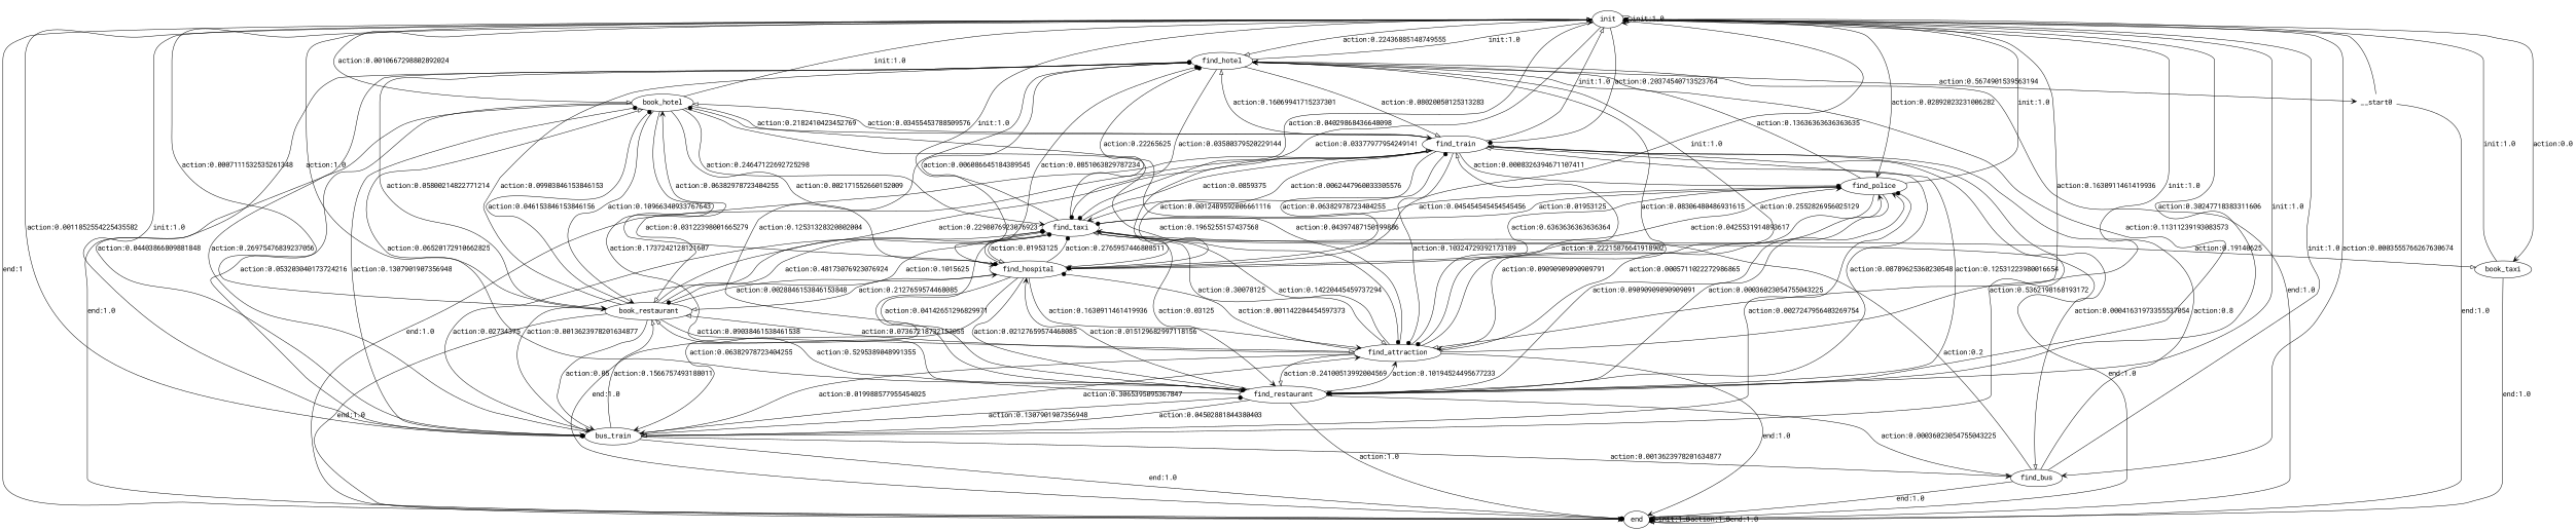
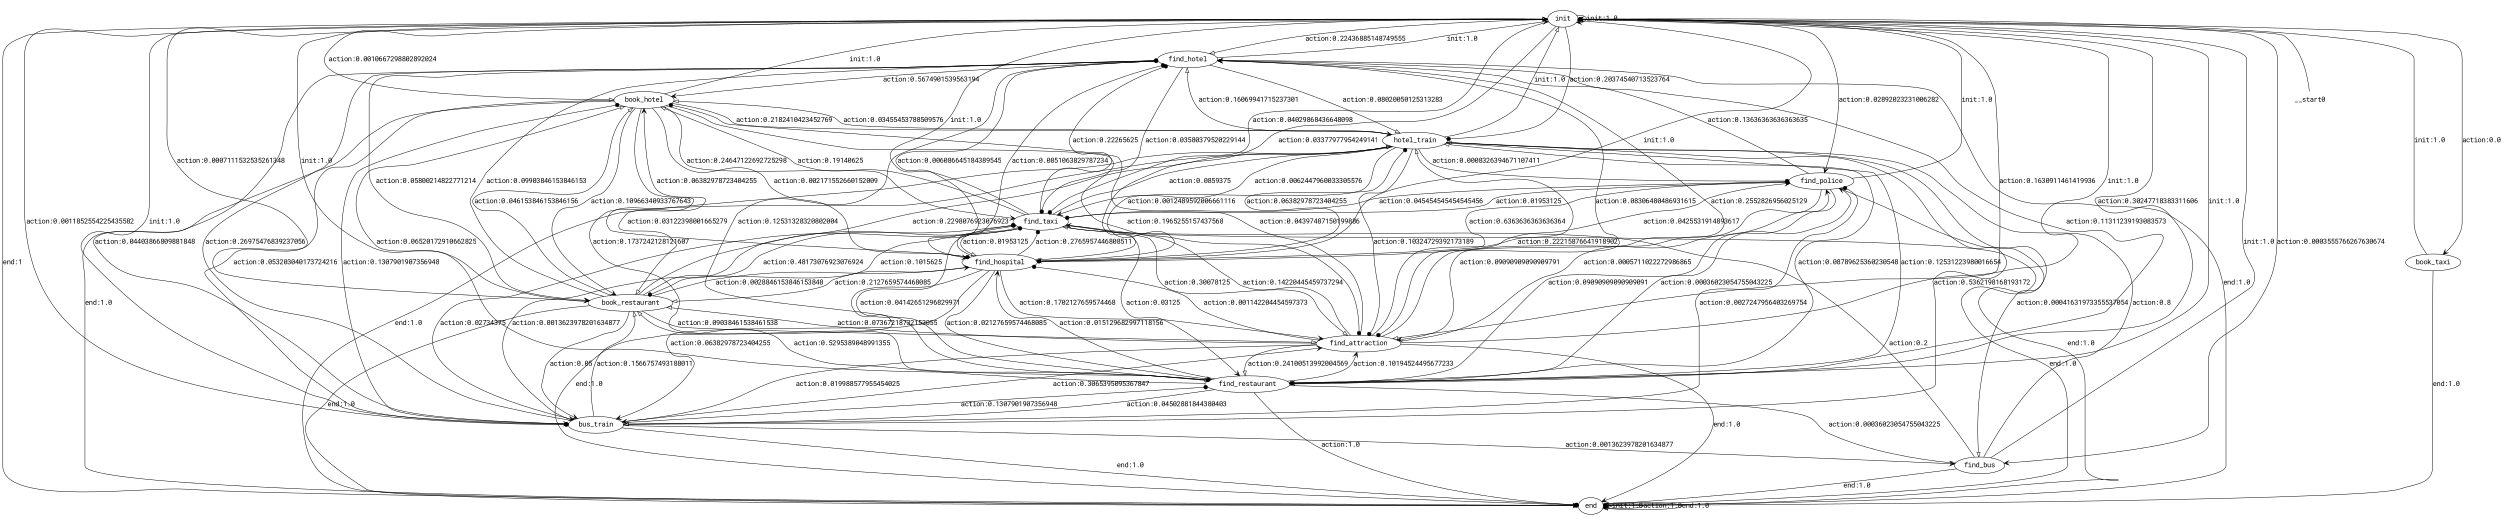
  digraph {
    fontname="Roboto Mono"
    node [fontname="Roboto Mono"]
    edge [arrowhead=vee fontname="Roboto Mono"]
    n1 [label=init]
    n2 [label=find_hotel]
    n3 [label=book_hotel]
-   n4 [label=find_train]
+   n4 [label=hotel_train]
    n5 [label=bus_train]
    n6 [label=find_attraction]
    n7 [label=find_restaurant]
    n8 [label=book_restaurant]
    n9 [label=find_hospital]
    n10 [label=book_taxi]
    n11 [label=find_taxi]
    n12 [label=find_bus]
    n13 [label=find_police]
    n14 [label=end]
    __start0 [shape=none]
    n1 -> n1 [label="init:1.0"]
    n1 -> n2 [arrowhead=onormal label="action:0.22436885148749555"]
    n1 -> n3 [arrowhead=onormal label="action:0.0010667298802892024"]
    n1 -> n4 [arrowhead=dot label="action:0.20374540713523764"]
    n1 -> n5 [arrowhead=dot label="action:0.0011852554225435582"]
    n1 -> n6 [arrowhead=onormal label="action:0.1630911461419936"]
    n1 -> n7 [arrowhead=dot label="action:0.30247718383311606"]
    n1 -> n8 [label="action:0.0007111532535261348"]
    n1 -> n9 [arrowhead=onormal label="action:0.03377977954249141"]
    n1 -> n10 [label="action:0.0"]
    n1 -> n11 [arrowhead=dot label="action:0.04029868436648098"]
    n1 -> n12 [label="action:0.0003555766267630674"]
    n1 -> n13 [label="action:0.02892023231006282"]
    n1 -> n14 [arrowhead=onormal label="end:1"]
    n2 -> n1 [label="init:1.0"]
-   n2 -> __start0 [label="action:0.5674901539563194"]
+   n2 -> n3 [label="action:0.5674901539563194"]
    n2 -> n4 [arrowhead=onormal label="action:0.08020050125313283"]
    n2 -> n5 [label="action:0.04403866809881848"]
    n2 -> n6 [arrowhead=dot label="action:0.08306480486931615"]
    n2 -> n7 [arrowhead=onormal label="action:0.12531328320802004"]
    n2 -> n8 [label="action:0.05800214822771214"]
    n2 -> n9 [label="action:0.006086645184389545"]
    n2 -> n11 [arrowhead=dot label="action:0.03580379520229144"]
    n2 -> n14 [arrowhead=onormal label="end:1.0"]
    n3 -> n1 [label="init:1.0"]
    n3 -> n4 [label="action:0.2182410423452769"]
    n3 -> n5 [arrowhead=dot label="action:0.053203040173724216"]
    n3 -> n6 [arrowhead=dot label="action:0.1965255157437568"]
    n3 -> n7 [arrowhead=dot label="action:0.1737242128121607"]
    n3 -> n8 [label="action:0.10966340933767643"]
    n3 -> n9 [arrowhead=dot label="action:0.002171552660152009"]
    n3 -> n11 [label="action:0.24647122692725298"]
    n3 -> n14 [label="end:1.0"]
    n4 -> n1 [arrowhead=onormal label="init:1.0"]
    n4 -> n2 [arrowhead=onormal label="action:0.16069941715237301"]
    n4 -> n3 [arrowhead=onormal label="action:0.03455453788509576"]
    n4 -> n5 [arrowhead=onormal label="action:0.5362198168193172"]
    n4 -> n6 [arrowhead=dot label="action:0.10324729392173189"]
    n4 -> n7 [label="action:0.12531223980016654"]
    n4 -> n8 [arrowhead=onormal label="action:0.03122398001665279"]
    n4 -> n9 [label="action:0.0012489592006661116"]
    n4 -> n11 [label="action:0.0062447960033305576"]
    n4 -> n12 [arrowhead=onormal label="action:0.00041631973355537054"]
    n4 -> n13 [arrowhead=dot label="action:0.0008326394671107411"]
    n4 -> n14 [arrowhead=onormal label="end:1.0"]
    n5 -> n1 [arrowhead=onormal label="init:1.0"]
    n5 -> n2 [arrowhead=dot label="action:0.26975476839237056"]
    n5 -> n3 [arrowhead=dot label="action:0.1307901907356948"]
    n5 -> n6 [label="action:0.3065395095367847"]
    n5 -> n7 [arrowhead=dot label="action:0.1307901907356948"]
    n5 -> n8 [arrowhead=onormal label="action:0.1566757493188011"]
    n5 -> n11 [arrowhead=dot label="action:0.0013623978201634877"]
    n5 -> n12 [label="action:0.0013623978201634877"]
    n5 -> n13 [arrowhead=dot label="action:0.0027247956403269754"]
    n5 -> n14 [arrowhead=dot label="end:1.0"]
    n6 -> n1 [arrowhead=dot label="init:1.0"]
    n6 -> n2 [label="action:0.2552826956025129"]
    n6 -> n3 [arrowhead=dot label="action:0.04397487150199886"]
    n6 -> n4 [arrowhead=onormal label="action:0.22215876641918902"]
    n6 -> n5 [label="action:0.019988577955454025"]
    n6 -> n7 [arrowhead=onormal label="action:0.24100513992004569"]
    n6 -> n8 [arrowhead=onormal label="action:0.07367218732153055"]
    n6 -> n9 [arrowhead=dot label="action:0.001142204454597373"]
    n6 -> n11 [label="action:0.14220445459737294"]
    n6 -> n13 [label="action:0.0005711022272986865"]
    n6 -> n14 [label="end:1.0"]
    n7 -> n1 [label="init:1.0"]
    n7 -> n2 [arrowhead=onormal label="action:0.11311239193083573"]
    n7 -> n3 [arrowhead=onormal label="action:0.06520172910662825"]
    n7 -> n4 [arrowhead=onormal label="action:0.08789625360230548"]
    n7 -> n5 [arrowhead=onormal label="action:0.04502881844380403"]
    n7 -> n6 [label="action:0.10194524495677233"]
    n7 -> n8 [arrowhead=onormal label="action:0.5295389048991355"]
    n7 -> n9 [label="action:0.015129682997118156"]
    n7 -> n11 [arrowhead=dot label="action:0.04142651296829971"]
    n7 -> n12 [arrowhead=onormal label="action:0.00036023054755043225"]
    n7 -> n13 [label="action:0.00036023054755043225"]
    n7 -> n14 [arrowhead=dot label="action:1.0"]
-   n8 -> n1 [arrowhead=onormal label="action:1.0"]
+   n8 -> n1 [arrowhead=onormal label="init:1.0"]
    n8 -> n2 [arrowhead=dot label="action:0.09903846153846153"]
-   n8 -> n3 [arrowhead=dot label="action:0.046153846153846156"]
+   n8 -> n3 [arrowhead=onormal label="action:0.046153846153846156"]
    n8 -> n4 [arrowhead=onormal label="action:0.2298076923076923"]
    n8 -> n5 [label="action:0.05"]
    n8 -> n6 [arrowhead=onormal label="action:0.09038461538461538"]
    n8 -> n9 [label="action:0.0028846153846153848"]
    n8 -> n11 [arrowhead=dot label="action:0.48173076923076924"]
    n8 -> n14 [arrowhead=dot label="end:1.0"]
    n9 -> n1 [arrowhead=onormal label="init:1.0"]
    n9 -> n2 [arrowhead=dot label="action:0.0851063829787234"]
    n9 -> n3 [label="action:0.06382978723404255"]
    n9 -> n4 [arrowhead=dot label="action:0.06382978723404255"]
    n9 -> n5 [label="action:0.06382978723404255"]
-   n9 -> n6 [label="action:0.1630911461419936"]
+   n9 -> n6 [label="action:0.1702127659574468"]
    n9 -> n7 [label="action:0.02127659574468085"]
    n9 -> n8 [arrowhead=onormal label="action:0.2127659574468085"]
    n9 -> n11 [arrowhead=dot label="action:0.2765957446808511"]
    n9 -> n13 [label="action:0.0425531914893617"]
    n9 -> n14 [arrowhead=dot label="end:1.0"]
    n10 -> n1 [arrowhead=dot label="init:1.0"]
    n10 -> n14 [label="end:1.0"]
    n11 -> n1 [arrowhead=onormal label="init:1.0"]
    n11 -> n2 [arrowhead=dot label="action:0.22265625"]
-   n11 -> n10 [arrowhead=onormal label="action:0.19140625"]
+   n11 -> n3 [arrowhead=onormal label="action:0.19140625"]
    n11 -> n4 [arrowhead=onormal label="action:0.0859375"]
    n11 -> n5 [label="action:0.02734375"]
    n11 -> n6 [arrowhead=onormal label="action:0.30078125"]
    n11 -> n7 [label="action:0.03125"]
    n11 -> n8 [arrowhead=dot label="action:0.1015625"]
    n11 -> n9 [arrowhead=onormal label="action:0.01953125"]
    n11 -> n13 [arrowhead=dot label="action:0.01953125"]
    n11 -> n14 [label="end:1.0"]
    n12 -> n1 [arrowhead=onormal label="init:1.0"]
    n12 -> n4 [arrowhead=onormal label="action:0.8"]
    n12 -> n11 [arrowhead=onormal label="action:0.2"]
    n12 -> n14 [arrowhead=onormal label="end:1.0"]
    n13 -> n1 [label="init:1.0"]
    n13 -> n2 [label="action:0.13636363636363635"]
    n13 -> n6 [label="action:0.09090909090909791"]
    n13 -> n7 [arrowhead=onormal label="action:0.09090909090909091"]
    n13 -> n9 [arrowhead=dot label="action:0.6363636363636364"]
    n13 -> n11 [arrowhead=dot label="action:0.045454545454545456"]
-   __start0 -> n14 [arrowhead=dot label="end:1.0"]
+   n13 -> n14 [arrowhead=dot label="end:1.0"]
    n14 -> n14 [arrowhead=dot label="init:1.0"]
    n14 -> n14 [arrowhead=onormal label="action:1.0"]
    n14 -> n14 [arrowhead=onormal label="end:1.0"]
    __start0 -> n1
  }
